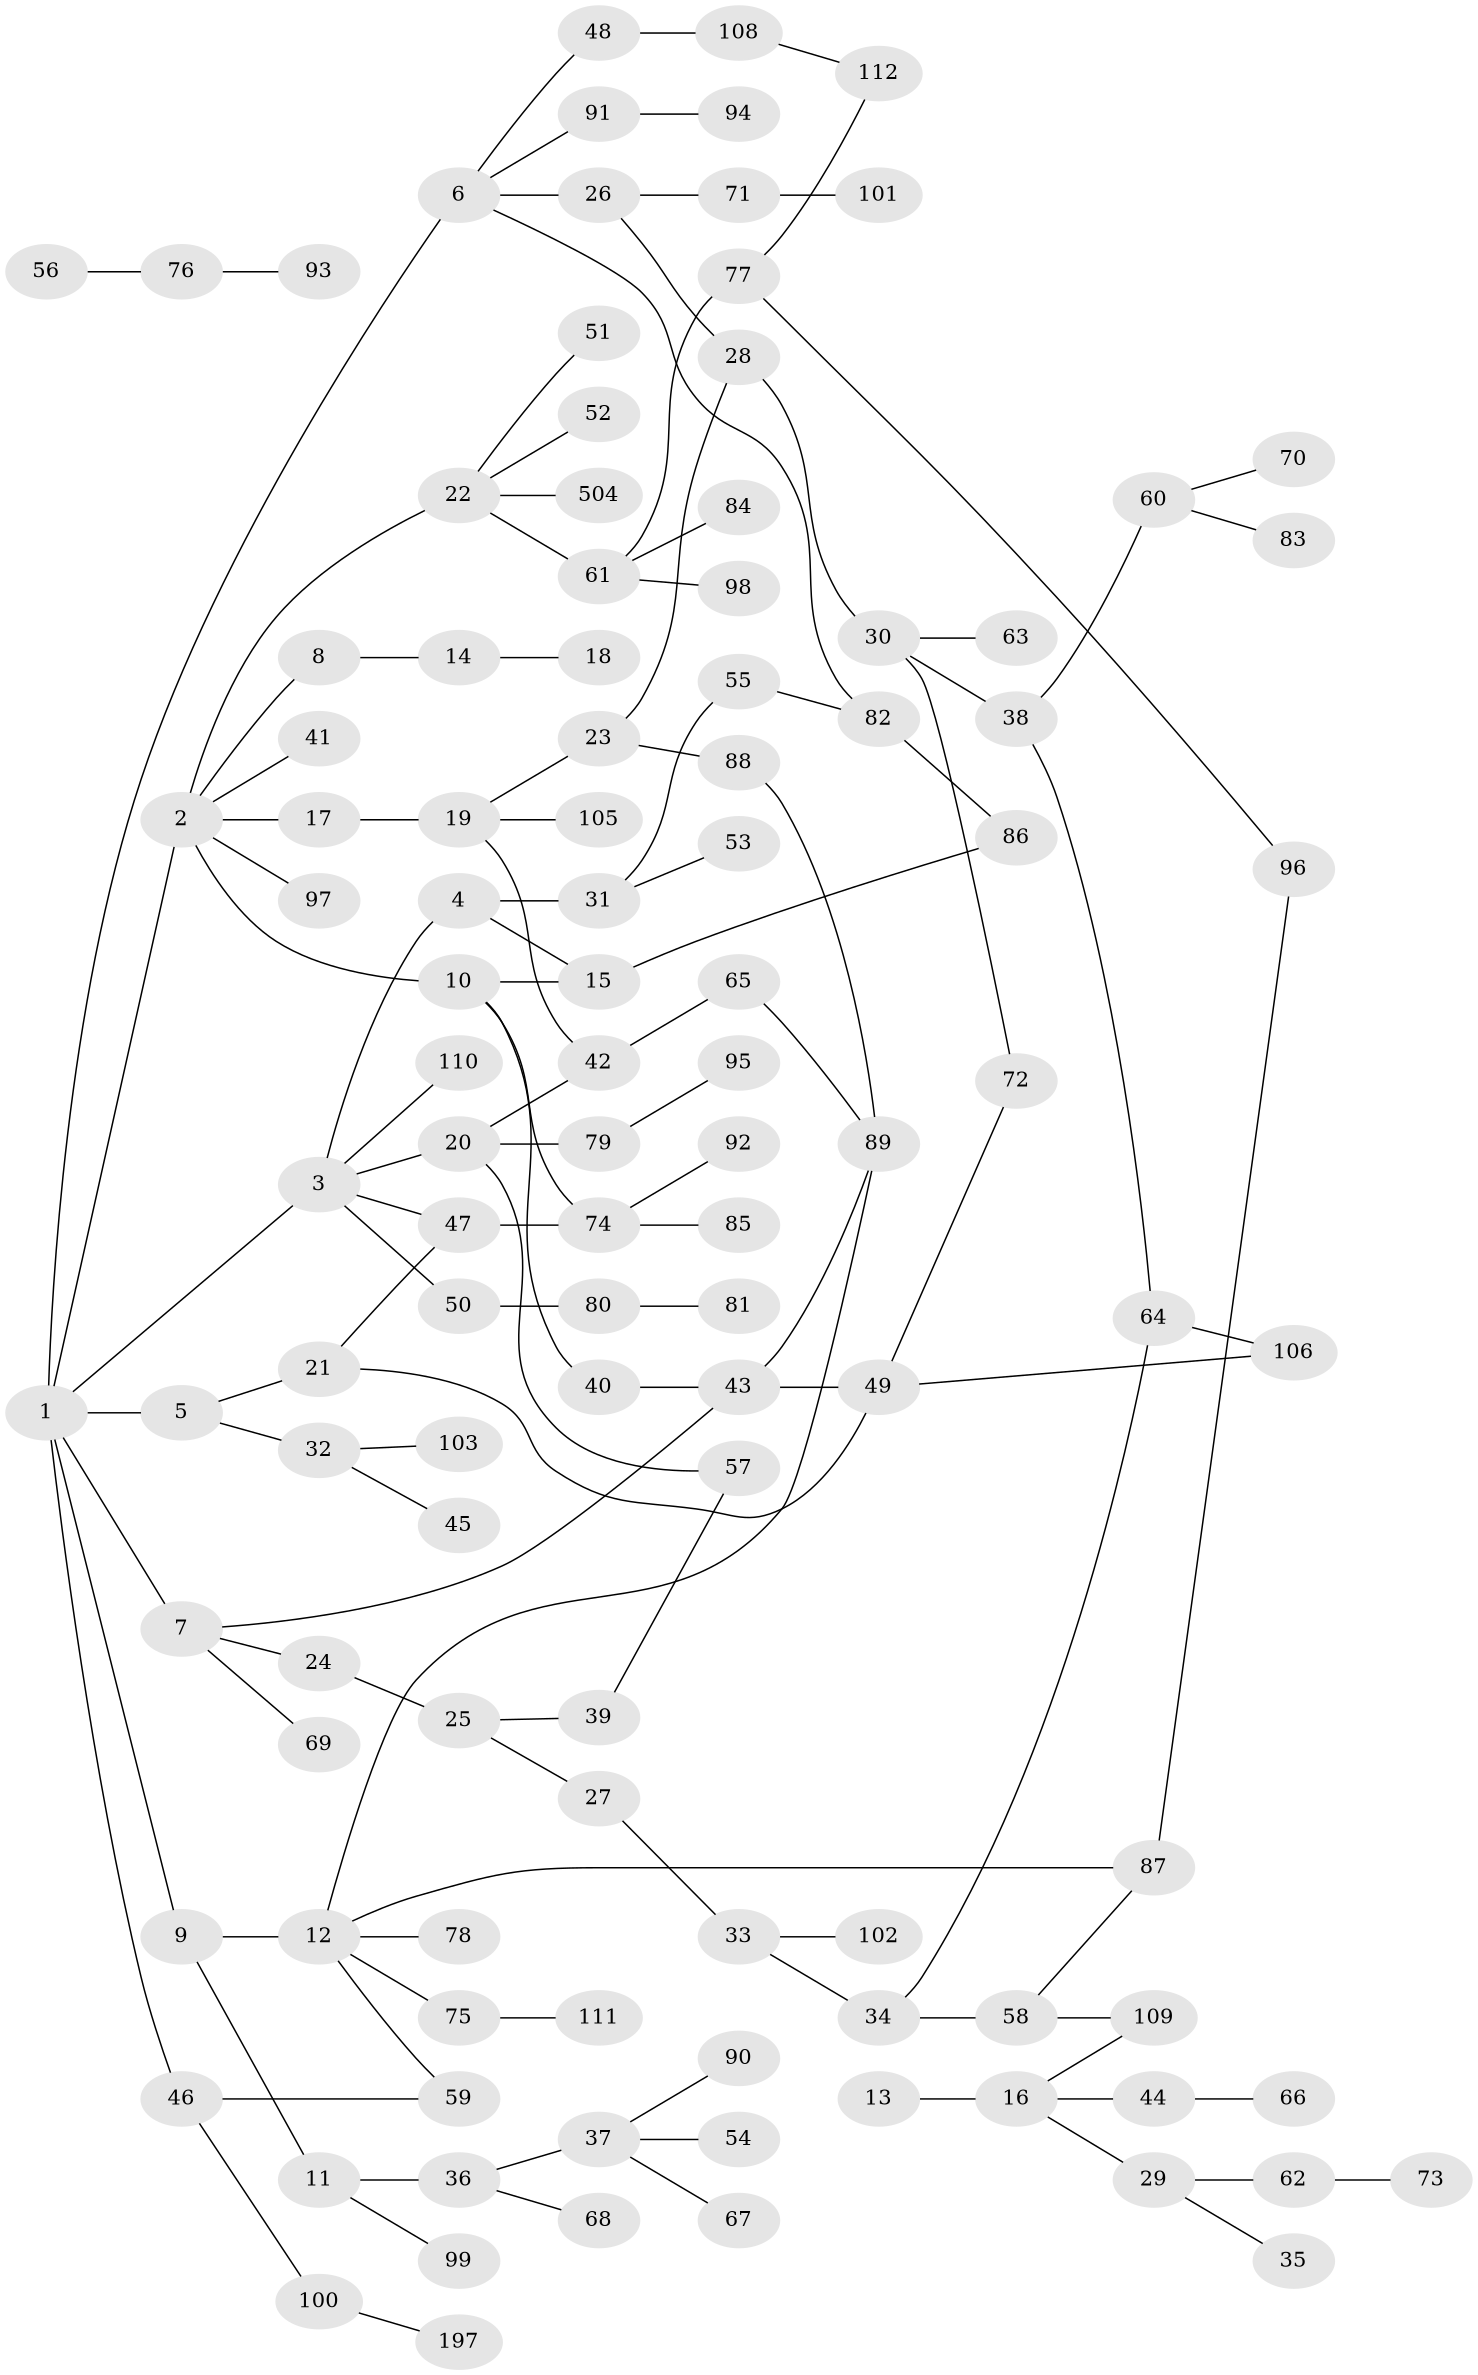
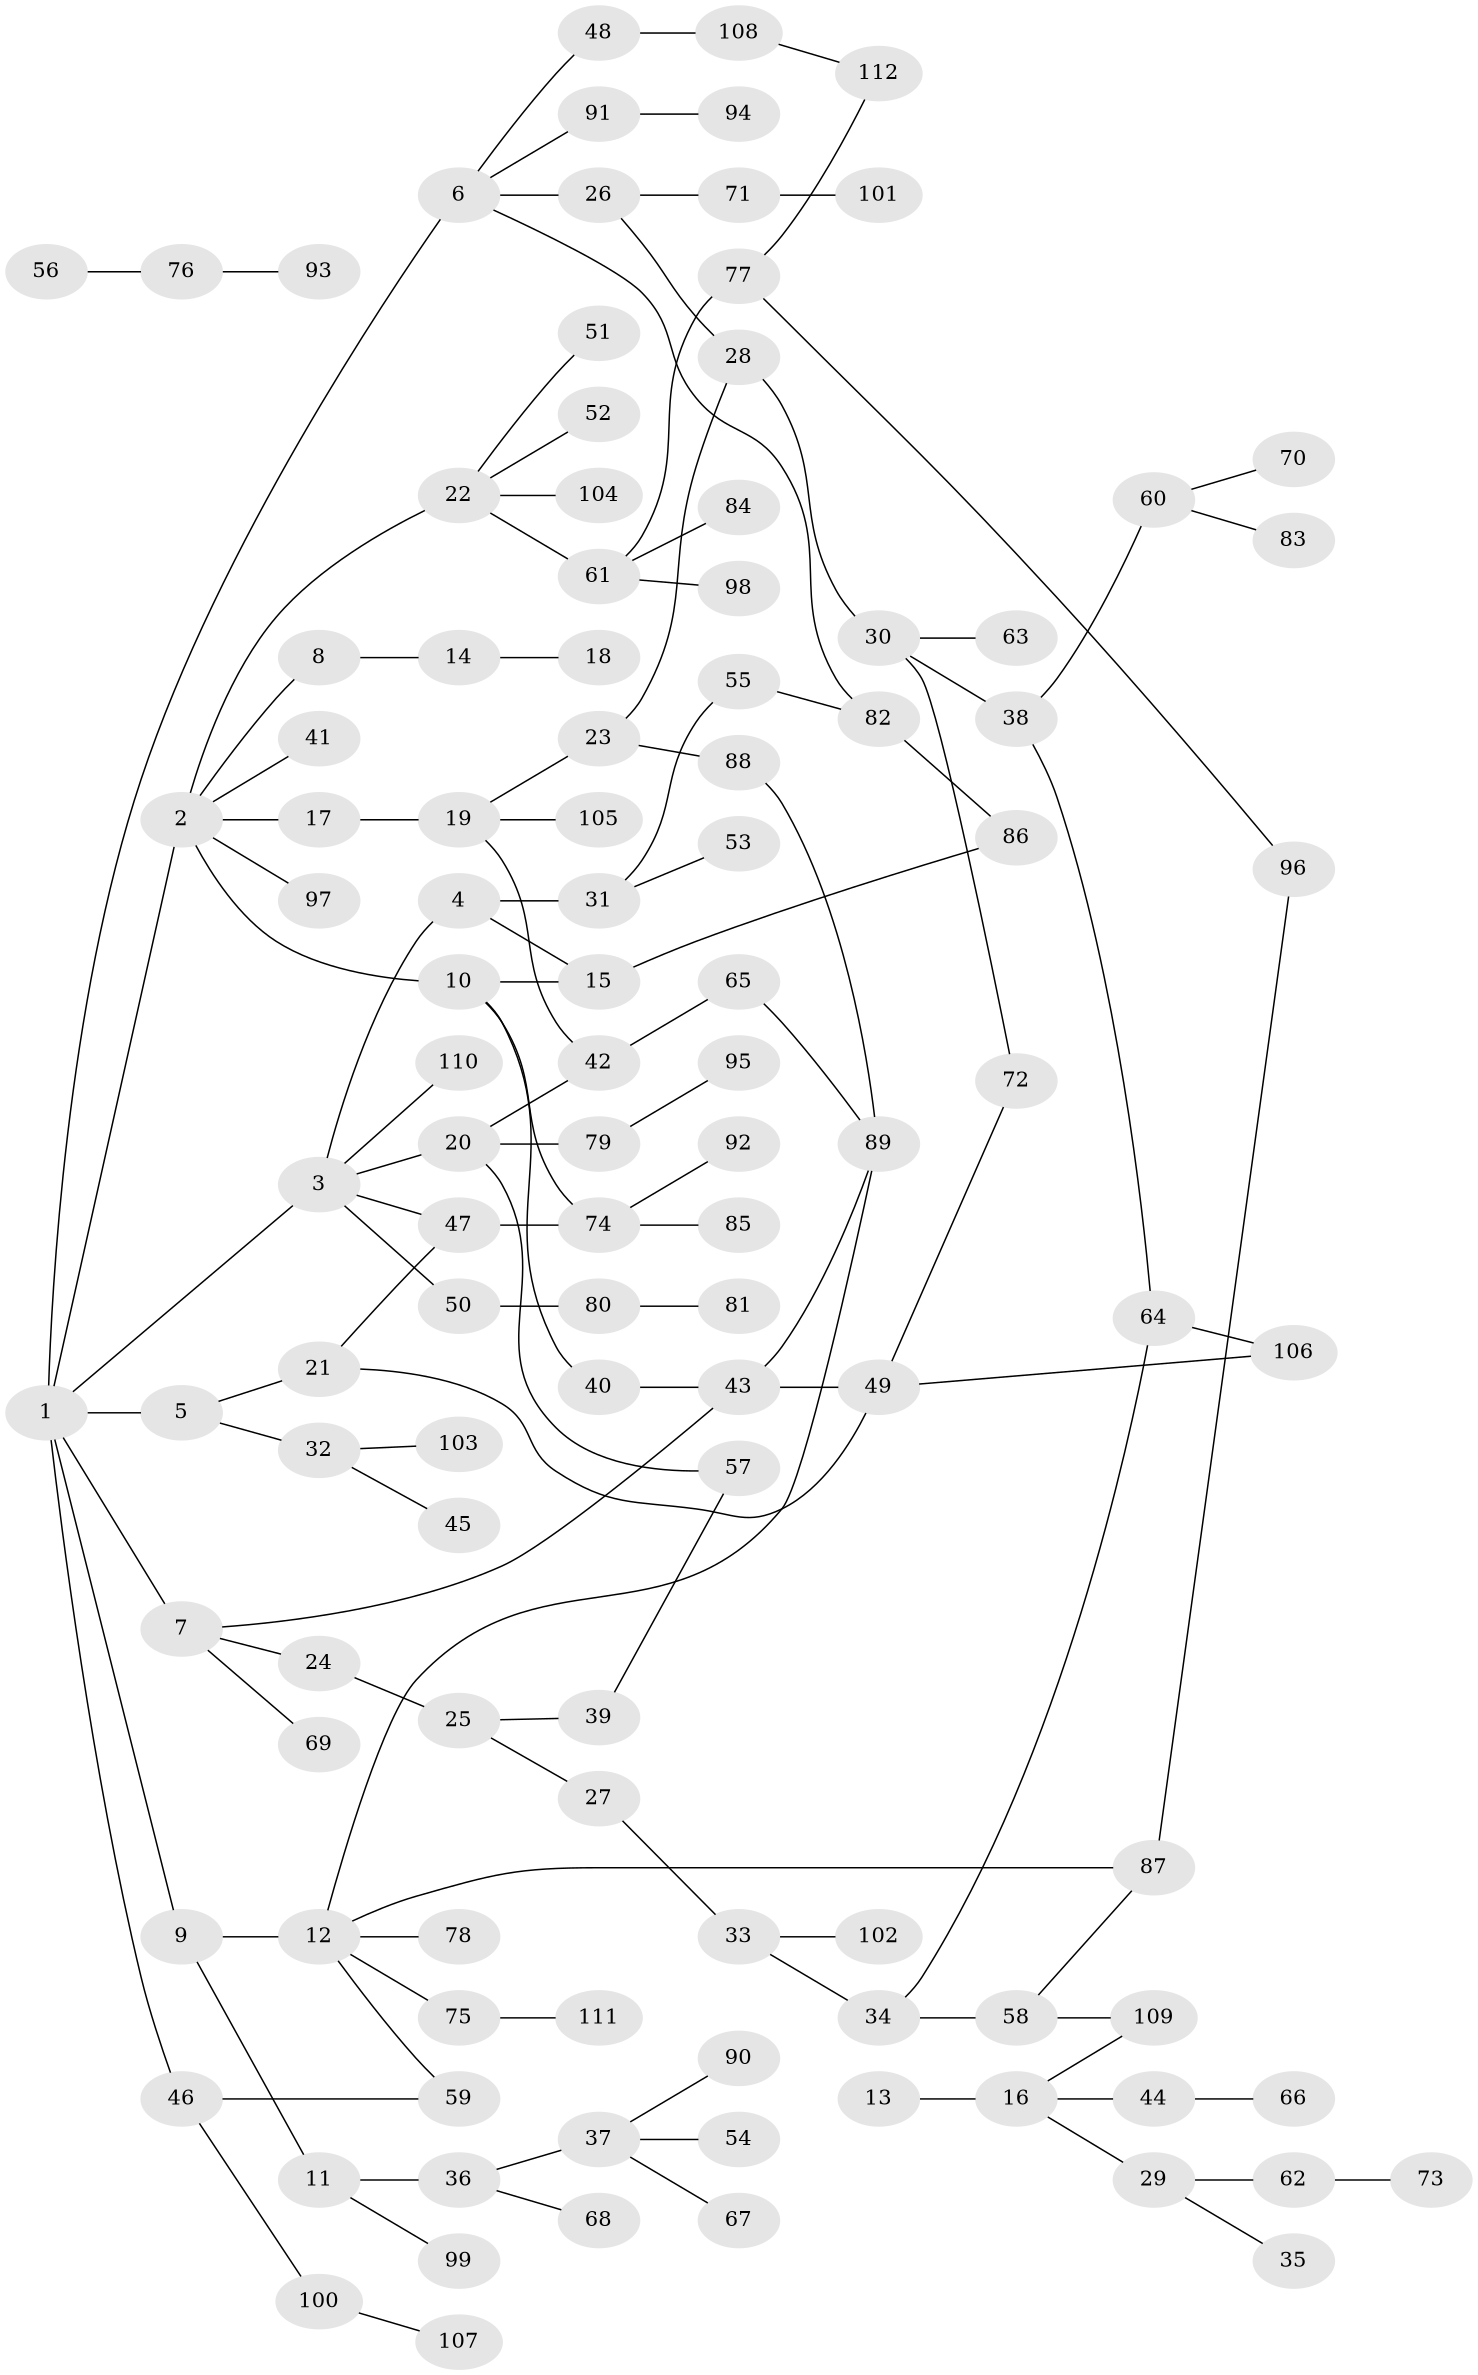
  graph {
    rankdir=LR
    node [color=gray90 style=filled]
    1
    2
    3
    5
    6
    7
    9
    46
    8
    10
    17
    22
    41
    97
    4
    20
    47
    50
    110
    21
    32
    26
    48
    82
    91
    24
    43
    69
    11
    12
    59
    100
    14
    15
    40
    74
    19
    51
    52
    61
-   104 [label=504]
+   104
    31
    42
    57
    79
    80
    86
    53
    55
    13
    16
    49
    45
    103
    72
    106
    28
    71
    108
    94
    25
    89
    18
    36
    99
    75
    78
    87
    85
    92
    37
    68
    111
    96
    29
    44
    109
    56
    76
    35
    62
    66
    23
    105
    88
    65
    95
    77
    84
    98
    30
    27
    39
    33
    101
    34
    102
    38
    63
    73
    64
    60
    58
    54
    67
    90
    70
    83
-   107 [label=197]
+   107
    112
    81
    93
    1 -- 2
    1 -- 3
    1 -- 5
    1 -- 6
    1 -- 7
    1 -- 9
    1 -- 46
    2 -- 8
    2 -- 10
    2 -- 17
    2 -- 22
    2 -- 41
    2 -- 97
    3 -- 4
    3 -- 20
    3 -- 47
    3 -- 50
    3 -- 110
    5 -- 21
    5 -- 32
    6 -- 26
    6 -- 48
    6 -- 82
    6 -- 91
    7 -- 24
    7 -- 43
    7 -- 69
    9 -- 11
    9 -- 12
    46 -- 59
    46 -- 100
    8 -- 14
    10 -- 15
    10 -- 40
    10 -- 74
    17 -- 19
    22 -- 51
    22 -- 52
    22 -- 61
    22 -- 104
    4 -- 15
    4 -- 31
    20 -- 42
    20 -- 57
    20 -- 79
    47 -- 74
    50 -- 80
    21 -- 47
    21 -- 49
    32 -- 45
    32 -- 103
    26 -- 28
    26 -- 71
    48 -- 108
    82 -- 86
    91 -- 94
    24 -- 25
    43 -- 49
    43 -- 89
    11 -- 36
    11 -- 99
    12 -- 59
    12 -- 89
    12 -- 75
    12 -- 78
    12 -- 87
    100 -- 107
    14 -- 18
    15 -- 86
    40 -- 43
    74 -- 85
    74 -- 92
    19 -- 42
    19 -- 23
    19 -- 105
    61 -- 77
    61 -- 84
    61 -- 98
    31 -- 53
    31 -- 55
    42 -- 65
    79 -- 95
    80 -- 81
    55 -- 82
    13 -- 16
    16 -- 29
    16 -- 44
    16 -- 109
    49 -- 72
    49 -- 106
    28 -- 30
    71 -- 101
    108 -- 112
    25 -- 27
    25 -- 39
    36 -- 37
    36 -- 68
    75 -- 111
    87 -- 96
    37 -- 54
    37 -- 67
    37 -- 90
    29 -- 35
    29 -- 62
    44 -- 66
    56 -- 76
    76 -- 93
    62 -- 73
    23 -- 28
    23 -- 88
    88 -- 89
    65 -- 89
    77 -- 96
    77 -- 112
    30 -- 72
    30 -- 38
    30 -- 63
    27 -- 33
    39 -- 57
    33 -- 34
    33 -- 102
    34 -- 64
    34 -- 58
    38 -- 64
    38 -- 60
    64 -- 106
    60 -- 70
    60 -- 83
    58 -- 87
    58 -- 109
  }
